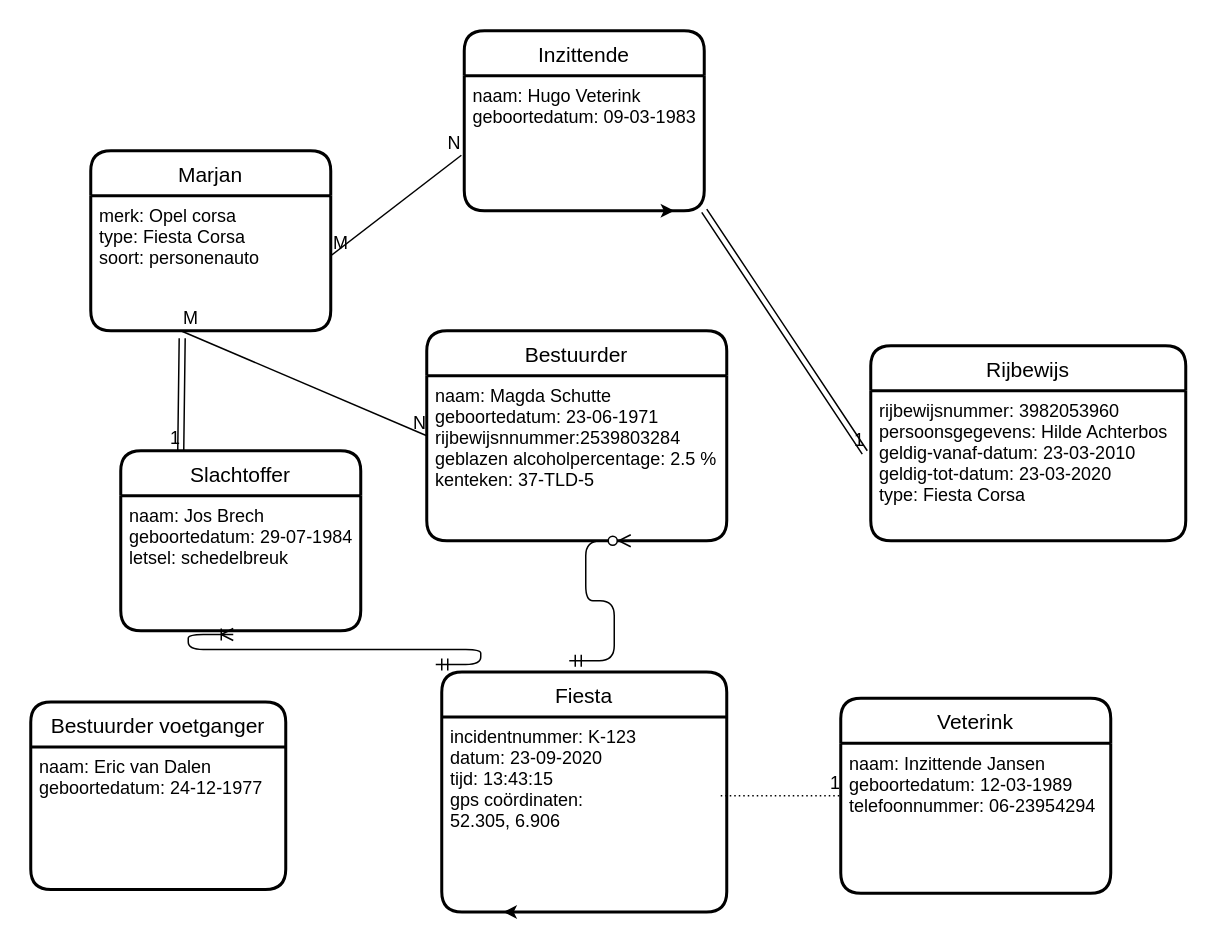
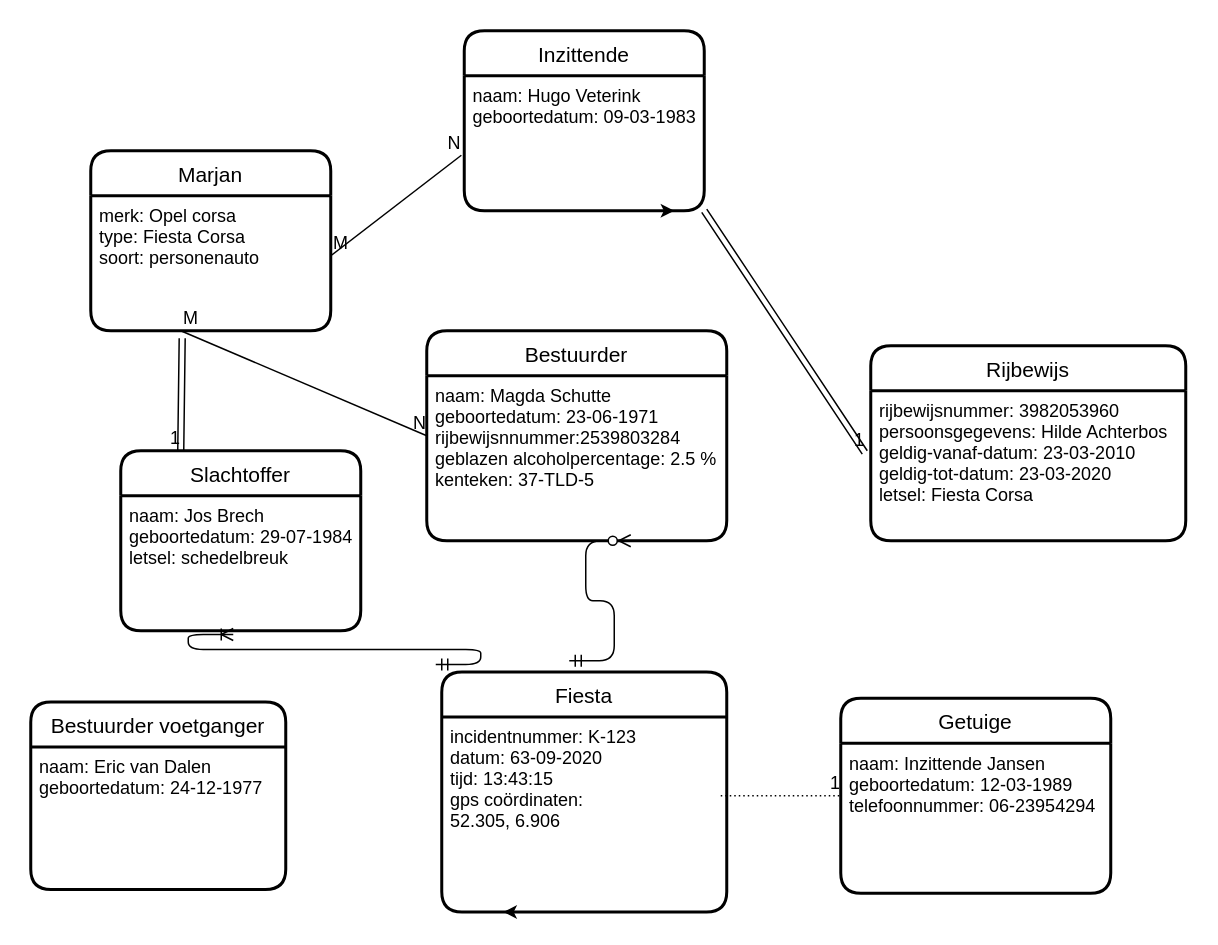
  <mxCell id="0" />
  <mxCell id="1" parent="0" />
  <mxCell id="2" value="Marjan" style="swimlane;childLayout=stackLayout;horizontal=1;startSize=30;horizontalStack=0;rounded=1;fontSize=14;fontStyle=0;strokeWidth=2;resizeParent=0;resizeLast=1;shadow=0;dashed=0;align=center;" parent="1" vertex="1"><mxGeometry x="60" y="100" width="160" height="120" as="geometry" /></mxCell>
  <mxCell id="3" value="merk: Opel corsa&#10;type: Fiesta Corsa&#10;soort: personenauto" style="align=left;strokeColor=none;fillColor=none;spacingLeft=4;fontSize=12;verticalAlign=top;resizable=0;rotatable=0;part=1;" parent="2" vertex="1"><mxGeometry y="30" width="160" height="90" as="geometry" /></mxCell>
- <mxCell id="4" value="Veterink" style="swimlane;childLayout=stackLayout;horizontal=1;startSize=30;horizontalStack=0;rounded=1;fontSize=14;fontStyle=0;strokeWidth=2;resizeParent=0;resizeLast=1;shadow=0;dashed=0;align=center;" parent="1" vertex="1"><mxGeometry x="560" y="465" width="180" height="130" as="geometry" /></mxCell>
+ <mxCell id="4" value="Getuige" style="swimlane;childLayout=stackLayout;horizontal=1;startSize=30;horizontalStack=0;rounded=1;fontSize=14;fontStyle=0;strokeWidth=2;resizeParent=0;resizeLast=1;shadow=0;dashed=0;align=center;" parent="1" vertex="1"><mxGeometry x="560" y="465" width="180" height="130" as="geometry" /></mxCell>
  <mxCell id="5" value="naam: Inzittende Jansen&#10;geboortedatum: 12-03-1989&#10;telefoonnummer: 06-23954294" style="align=left;strokeColor=none;fillColor=none;spacingLeft=4;fontSize=12;verticalAlign=top;resizable=0;rotatable=0;part=1;" parent="4" vertex="1"><mxGeometry y="30" width="180" height="100" as="geometry" /></mxCell>
  <mxCell id="6" value="" style="shape=link;html=1;rounded=0;entryX=-0.019;entryY=0.411;entryDx=0;entryDy=0;entryPerimeter=0;exitX=1;exitY=1;exitDx=0;exitDy=0;" parent="1" target="25" edge="1" source="22"><mxGeometry relative="1" as="geometry"><mxPoint x="480" y="160" as="sourcePoint" /><mxPoint x="570" y="175" as="targetPoint" /></mxGeometry></mxCell>
  <mxCell id="7" value="1" style="resizable=0;html=1;align=right;verticalAlign=bottom;" parent="6" connectable="0" vertex="1"><mxGeometry x="1" relative="1" as="geometry" /></mxCell>
  <mxCell id="8" value="" style="endArrow=none;html=1;rounded=0;dashed=1;dashPattern=1 2;entryX=0;entryY=0.35;entryDx=0;entryDy=0;entryPerimeter=0;" parent="1" target="5" edge="1"><mxGeometry relative="1" as="geometry"><mxPoint x="480" y="530" as="sourcePoint" /><mxPoint x="550" y="530" as="targetPoint" /></mxGeometry></mxCell>
  <mxCell id="9" value="1" style="resizable=0;html=1;align=right;verticalAlign=bottom;" parent="8" connectable="0" vertex="1"><mxGeometry x="1" relative="1" as="geometry" /></mxCell>
  <mxCell id="10" value="Slachtoffer" style="swimlane;childLayout=stackLayout;horizontal=1;startSize=30;horizontalStack=0;rounded=1;fontSize=14;fontStyle=0;strokeWidth=2;resizeParent=0;resizeLast=1;shadow=0;dashed=0;align=center;" parent="1" vertex="1"><mxGeometry x="80" y="300" width="160" height="120" as="geometry" /></mxCell>
  <mxCell id="11" value="naam: Jos Brech&#10;geboortedatum: 29-07-1984&#10;letsel: schedelbreuk&#10;" style="align=left;strokeColor=none;fillColor=none;spacingLeft=4;fontSize=12;verticalAlign=top;resizable=0;rotatable=0;part=1;" parent="10" vertex="1"><mxGeometry y="30" width="160" height="90" as="geometry" /></mxCell>
  <mxCell id="12" value="Bestuurder" style="swimlane;childLayout=stackLayout;horizontal=1;startSize=30;horizontalStack=0;rounded=1;fontSize=14;fontStyle=0;strokeWidth=2;resizeParent=0;resizeLast=1;shadow=0;dashed=0;align=center;" parent="1" vertex="1"><mxGeometry x="284" y="220" width="200" height="140" as="geometry" /></mxCell>
  <mxCell id="13" value="naam: Magda Schutte&#10;geboortedatum: 23-06-1971&#10;rijbewijsnnummer:2539803284&#10;geblazen alcoholpercentage: 2.5 %&#10;kenteken: 37-TLD-5&#10;" style="align=left;strokeColor=none;fillColor=none;spacingLeft=4;fontSize=12;verticalAlign=top;resizable=0;rotatable=0;part=1;" parent="12" vertex="1"><mxGeometry y="30" width="200" height="110" as="geometry" /></mxCell>
  <mxCell id="14" value="" style="edgeStyle=entityRelationEdgeStyle;fontSize=12;html=1;endArrow=ERzeroToMany;startArrow=ERmandOne;" parent="12" edge="1"><mxGeometry width="100" height="100" relative="1" as="geometry"><mxPoint x="95" y="220" as="sourcePoint" /><mxPoint x="136" y="140" as="targetPoint" /></mxGeometry></mxCell>
  <mxCell id="15" value="Fiesta" style="swimlane;childLayout=stackLayout;horizontal=1;startSize=30;horizontalStack=0;rounded=1;fontSize=14;fontStyle=0;strokeWidth=2;resizeParent=0;resizeLast=1;shadow=0;dashed=0;align=center;" parent="1" vertex="1"><mxGeometry x="294" y="447.5" width="190" height="160" as="geometry" /></mxCell>
- <mxCell id="16" value="incidentnummer: K-123&#10;datum: 23-09-2020&#10;tijd: 13:43:15&#10;gps coördinaten: &#10;52.305, 6.906" style="align=left;strokeColor=none;fillColor=none;spacingLeft=4;fontSize=12;verticalAlign=top;resizable=0;rotatable=0;part=1;" parent="15" vertex="1"><mxGeometry y="30" width="190" height="130" as="geometry" /></mxCell>
+ <mxCell id="16" value="incidentnummer: K-123&#10;datum: 63-09-2020&#10;tijd: 13:43:15&#10;gps coördinaten: &#10;52.305, 6.906" style="align=left;strokeColor=none;fillColor=none;spacingLeft=4;fontSize=12;verticalAlign=top;resizable=0;rotatable=0;part=1;" parent="15" vertex="1"><mxGeometry y="30" width="190" height="130" as="geometry" /></mxCell>
  <mxCell id="17" style="edgeStyle=orthogonalEdgeStyle;rounded=0;orthogonalLoop=1;jettySize=auto;html=1;exitX=0.25;exitY=1;exitDx=0;exitDy=0;entryX=0.216;entryY=1;entryDx=0;entryDy=0;entryPerimeter=0;" parent="15" source="16" target="16" edge="1"><mxGeometry relative="1" as="geometry" /></mxCell>
  <mxCell id="18" value="Bestuurder voetganger" style="swimlane;childLayout=stackLayout;horizontal=1;startSize=30;horizontalStack=0;rounded=1;fontSize=14;fontStyle=0;strokeWidth=2;resizeParent=0;resizeLast=1;shadow=0;dashed=0;align=center;" parent="1" vertex="1"><mxGeometry x="20" y="467.5" width="170" height="125" as="geometry" /></mxCell>
  <mxCell id="19" value="" style="edgeStyle=entityRelationEdgeStyle;fontSize=12;html=1;endArrow=ERoneToMany;startArrow=ERmandOne;" parent="18" edge="1"><mxGeometry width="100" height="100" relative="1" as="geometry"><mxPoint x="270" y="-25" as="sourcePoint" /><mxPoint x="135" y="-45" as="targetPoint" /></mxGeometry></mxCell>
  <mxCell id="20" value="naam: Eric van Dalen&#10;geboortedatum: 24-12-1977" style="align=left;strokeColor=none;fillColor=none;spacingLeft=4;fontSize=12;verticalAlign=top;resizable=0;rotatable=0;part=1;" parent="18" vertex="1"><mxGeometry y="30" width="170" height="95" as="geometry" /></mxCell>
  <mxCell id="21" value="Inzittende" style="swimlane;childLayout=stackLayout;horizontal=1;startSize=30;horizontalStack=0;rounded=1;fontSize=14;fontStyle=0;strokeWidth=2;resizeParent=0;resizeLast=1;shadow=0;dashed=0;align=center;" parent="1" vertex="1"><mxGeometry x="309" y="20" width="160" height="120" as="geometry" /></mxCell>
  <mxCell id="22" value="naam: Hugo Veterink&#10;geboortedatum: 09-03-1983&#10;" style="align=left;strokeColor=none;fillColor=none;spacingLeft=4;fontSize=12;verticalAlign=top;resizable=0;rotatable=0;part=1;" parent="21" vertex="1"><mxGeometry y="30" width="160" height="90" as="geometry" /></mxCell>
  <mxCell id="23" style="edgeStyle=orthogonalEdgeStyle;rounded=0;orthogonalLoop=1;jettySize=auto;html=1;exitX=0.75;exitY=1;exitDx=0;exitDy=0;entryX=0.875;entryY=1;entryDx=0;entryDy=0;entryPerimeter=0;" edge="1" parent="21" source="22" target="22"><mxGeometry relative="1" as="geometry" /></mxCell>
  <mxCell id="24" value="Rijbewijs" style="swimlane;childLayout=stackLayout;horizontal=1;startSize=30;horizontalStack=0;rounded=1;fontSize=14;fontStyle=0;strokeWidth=2;resizeParent=0;resizeLast=1;shadow=0;dashed=0;align=center;" parent="1" vertex="1"><mxGeometry x="580" y="230" width="210" height="130" as="geometry" /></mxCell>
- <mxCell id="25" value="rijbewijsnummer: 3982053960&#10;persoonsgegevens: Hilde Achterbos&#10;geldig-vanaf-datum: 23-03-2010&#10;geldig-tot-datum: 23-03-2020&#10;type: Fiesta Corsa" style="align=left;strokeColor=none;fillColor=none;spacingLeft=4;fontSize=12;verticalAlign=top;resizable=0;rotatable=0;part=1;" parent="24" vertex="1"><mxGeometry y="30" width="210" height="100" as="geometry" /></mxCell>
+ <mxCell id="25" value="rijbewijsnummer: 3982053960&#10;persoonsgegevens: Hilde Achterbos&#10;geldig-vanaf-datum: 23-03-2010&#10;geldig-tot-datum: 23-03-2020&#10;letsel: Fiesta Corsa" style="align=left;strokeColor=none;fillColor=none;spacingLeft=4;fontSize=12;verticalAlign=top;resizable=0;rotatable=0;part=1;" parent="24" vertex="1"><mxGeometry y="30" width="210" height="100" as="geometry" /></mxCell>
  <mxCell id="26" value="" style="endArrow=none;html=1;rounded=0;entryX=0;entryY=0.5;entryDx=0;entryDy=0;" edge="1" parent="1" target="12"><mxGeometry relative="1" as="geometry"><mxPoint x="120" y="220" as="sourcePoint" /><mxPoint x="280" y="220" as="targetPoint" /></mxGeometry></mxCell>
  <mxCell id="27" value="M" style="resizable=0;html=1;align=left;verticalAlign=bottom;" connectable="0" vertex="1" parent="26"><mxGeometry x="-1" relative="1" as="geometry" /></mxCell>
  <mxCell id="28" value="N" style="resizable=0;html=1;align=right;verticalAlign=bottom;" connectable="0" vertex="1" parent="26"><mxGeometry x="1" relative="1" as="geometry" /></mxCell>
  <mxCell id="29" value="" style="endArrow=none;html=1;rounded=0;entryX=-0.012;entryY=0.589;entryDx=0;entryDy=0;entryPerimeter=0;" edge="1" parent="1" target="22"><mxGeometry relative="1" as="geometry"><mxPoint x="220" y="170" as="sourcePoint" /><mxPoint x="300" y="100" as="targetPoint" /></mxGeometry></mxCell>
  <mxCell id="30" value="M" style="resizable=0;html=1;align=left;verticalAlign=bottom;" connectable="0" vertex="1" parent="29"><mxGeometry x="-1" relative="1" as="geometry" /></mxCell>
  <mxCell id="31" value="N" style="resizable=0;html=1;align=right;verticalAlign=bottom;" connectable="0" vertex="1" parent="29"><mxGeometry x="1" relative="1" as="geometry" /></mxCell>
  <mxCell id="32" value="" style="shape=link;html=1;rounded=0;entryX=0.25;entryY=0;entryDx=0;entryDy=0;exitX=0.381;exitY=1.056;exitDx=0;exitDy=0;exitPerimeter=0;" edge="1" parent="1" source="3" target="10"><mxGeometry relative="1" as="geometry"><mxPoint x="120" y="230" as="sourcePoint" /><mxPoint x="119" y="290" as="targetPoint" /></mxGeometry></mxCell>
  <mxCell id="33" value="1" style="resizable=0;html=1;align=right;verticalAlign=bottom;" connectable="0" vertex="1" parent="32"><mxGeometry x="1" relative="1" as="geometry" /></mxCell>
